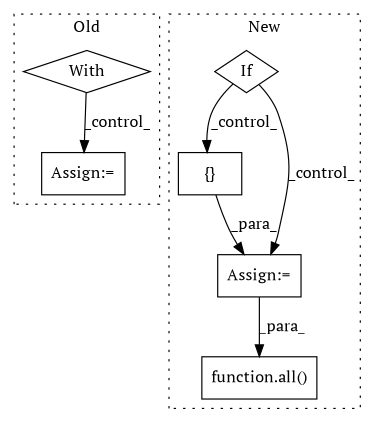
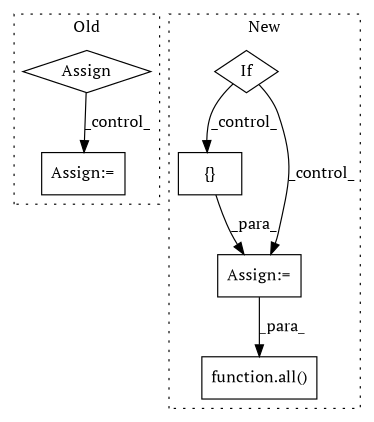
  digraph {
    fontname="PT Serif"
    node [a=68 l=3 shape=box fontname="PT Serif"]
    edge [fontname="PT Serif"]
-   n1 [a=39 l="5,34" label=With s="4875,4887" shape=diamond]
+   n1 [a=39 l="5,34" label=Assign s="4875,4887" shape=diamond]
    n2 [label="Assign:=" s=4932]
    n3 [a=75 l="4,1" label="function.all()" s="5258,5296"]
    n4 [a=59 l="1,0" label="{}" s="5146,5149"]
    n5 [a=96 label=If s=5105 shape=diamond]
    n6 [label="Assign:=" s=5143]
    subgraph cluster_1 {
      label=Old
      style=dotted
      n1
      n2
    }
    subgraph cluster_2 {
      label=New
      style=dotted
      n3
      n4
      n5
      n6
    }
    n1 -> n2 [label=_control_]
    n4 -> n6 [label=_para_]
    n5 -> n4 [label=_control_]
    n5 -> n6 [label=_control_]
    n6 -> n3 [label=_para_]
  }
